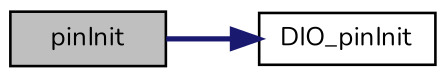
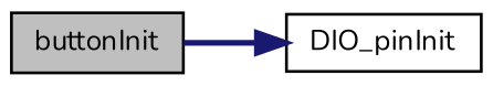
  digraph {
    rankdir=LR
    fontname=Nunito
    node [color=black fontname=Nunito fontsize=10 shape=record style=filled]
-   n1 [fillcolor=grey75 fontcolor=black height=0.2 label=pinInit width=0.4]
+   n1 [fillcolor=grey75 fontcolor=black height=0.2 label=buttonInit width=0.4]
    n2 [fillcolor=white height=0.2 label=DIO_pinInit width=0.4]
    n1 -> n2 [color=midnightblue fontname=Nunito fontsize=10 labelfontname=Helvetica labelfontsize=10 style=bold]
  }
